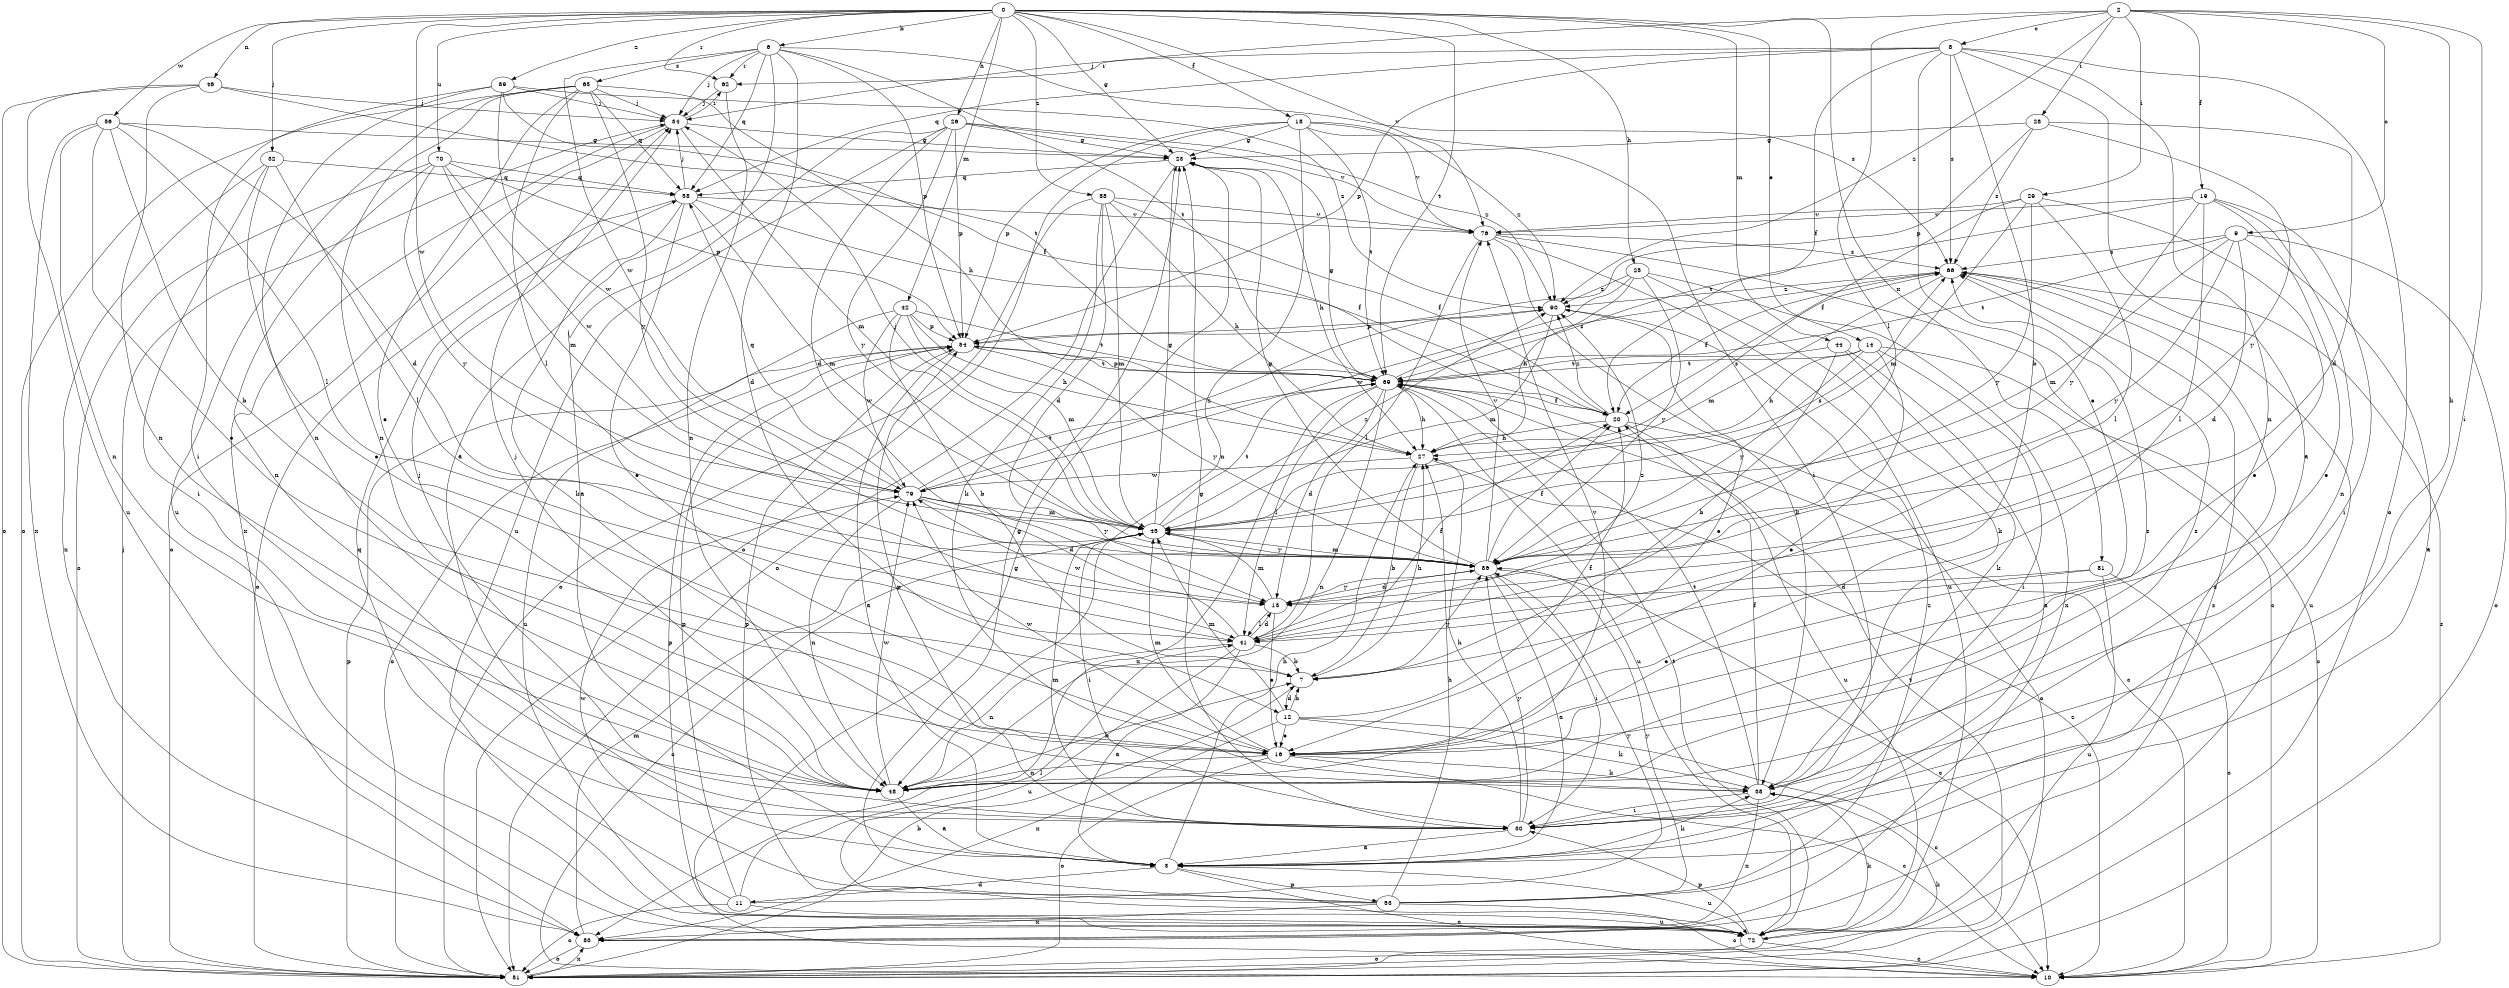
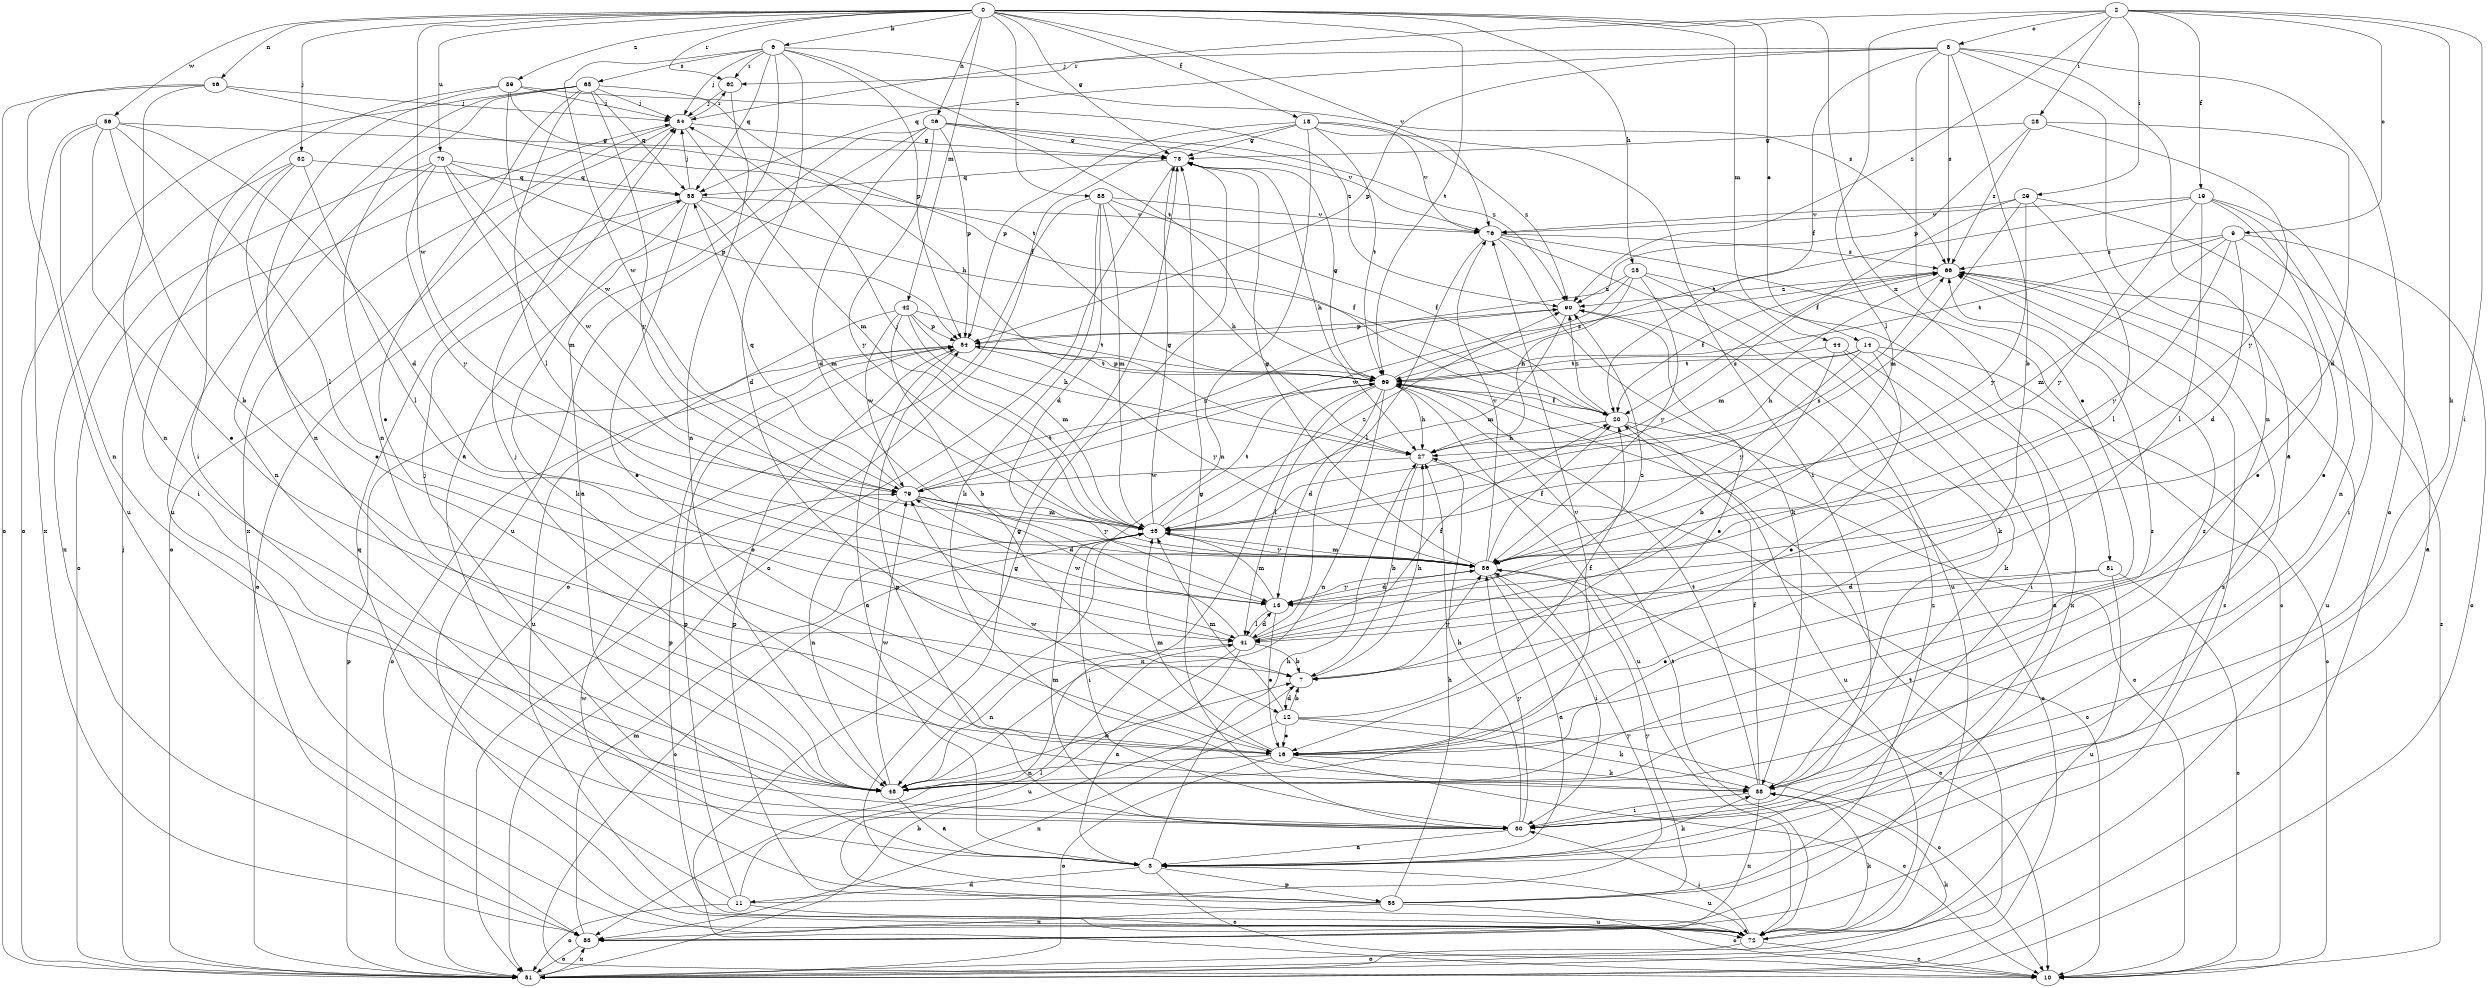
  strict digraph {
    0
    6
    14
    18
-   23
+   23 [label=73]
    25
    26
    32
    42
    44
    46
    56
    62
    69
    70
    76
    79
    81
    88
    89
    34
    3
    12
    54
    58
    65
    66
    30
    10
    27
    86
    16
    90
    48
    51
    38
    83
    72
    13
    41
    7
    45
    20
    2
    8
    9
    19
    28
    29
    11
    53
    0 -> 6 [label=b]
    0 -> 14 [label=e]
    0 -> 18 [label=f]
    0 -> 23 [label=g]
    0 -> 25 [label=h]
    0 -> 26 [label=h]
    0 -> 32 [label=j]
    0 -> 42 [label=m]
    0 -> 44 [label=m]
    0 -> 46 [label=n]
    0 -> 56 [label=w]
    0 -> 62 [label=r]
    0 -> 69 [label=t]
    0 -> 70 [label=u]
    0 -> 76 [label=v]
    0 -> 79 [label=w]
    0 -> 81 [label=x]
    0 -> 88 [label=z]
    0 -> 89 [label=z]
    6 -> 62 [label=r]
    6 -> 69 [label=t]
    6 -> 79 [label=w]
    6 -> 34 [label=j]
    6 -> 3 [label=a]
    6 -> 12 [label=d]
    6 -> 54 [label=p]
    6 -> 58 [label=q]
    6 -> 65 [label=s]
    6 -> 66 [label=s]
    14 -> 69 [label=t]
    14 -> 30 [label=i]
    14 -> 10 [label=c]
    14 -> 27 [label=h]
    14 -> 86 [label=y]
    14 -> 16 [label=e]
    18 -> 23 [label=g]
    18 -> 69 [label=t]
    18 -> 76 [label=v]
    18 -> 54 [label=p]
    18 -> 30 [label=i]
    18 -> 90 [label=z]
    18 -> 48 [label=n]
    18 -> 51 [label=o]
    23 -> 58 [label=q]
    23 -> 27 [label=h]
    23 -> 51 [label=o]
    25 -> 79 [label=w]
    25 -> 27 [label=h]
    25 -> 86 [label=y]
    25 -> 90 [label=z]
    25 -> 38 [label=k]
    25 -> 83 [label=x]
    26 -> 23 [label=g]
    26 -> 76 [label=v]
    26 -> 3 [label=a]
    26 -> 54 [label=p]
    26 -> 86 [label=y]
    26 -> 90 [label=z]
    26 -> 72 [label=u]
    26 -> 13 [label=d]
    32 -> 58 [label=q]
    32 -> 30 [label=i]
    32 -> 16 [label=e]
    32 -> 83 [label=x]
    32 -> 41 [label=l]
    42 -> 69 [label=t]
    42 -> 79 [label=w]
    42 -> 54 [label=p]
    42 -> 27 [label=h]
    42 -> 72 [label=u]
    42 -> 7 [label=b]
    42 -> 45 [label=m]
    44 -> 69 [label=t]
    44 -> 3 [label=a]
    44 -> 38 [label=k]
    44 -> 7 [label=b]
    46 -> 69 [label=t]
    46 -> 34 [label=j]
    46 -> 48 [label=n]
    46 -> 51 [label=o]
    46 -> 72 [label=u]
    56 -> 23 [label=g]
    56 -> 16 [label=e]
    56 -> 48 [label=n]
    56 -> 83 [label=x]
    56 -> 13 [label=d]
    56 -> 41 [label=l]
    56 -> 7 [label=b]
    62 -> 34 [label=j]
    62 -> 48 [label=n]
    69 -> 23 [label=g]
    69 -> 54 [label=p]
    69 -> 66 [label=s]
    69 -> 10 [label=c]
    69 -> 27 [label=h]
    69 -> 48 [label=n]
    69 -> 83 [label=x]
    69 -> 72 [label=u]
    69 -> 13 [label=d]
    69 -> 41 [label=l]
    69 -> 20 [label=f]
    70 -> 79 [label=w]
    70 -> 54 [label=p]
    70 -> 58 [label=q]
    70 -> 86 [label=y]
    70 -> 48 [label=n]
    70 -> 51 [label=o]
    70 -> 45 [label=m]
    76 -> 66 [label=s]
    76 -> 10 [label=c]
    76 -> 38 [label=k]
    76 -> 72 [label=u]
    76 -> 41 [label=l]
    79 -> 69 [label=t]
    79 -> 58 [label=q]
    79 -> 86 [label=y]
    79 -> 90 [label=z]
    79 -> 48 [label=n]
    79 -> 13 [label=d]
    79 -> 45 [label=m]
    81 -> 10 [label=c]
    81 -> 16 [label=e]
    81 -> 72 [label=u]
    81 -> 13 [label=d]
    88 -> 76 [label=v]
    88 -> 27 [label=h]
    88 -> 51 [label=o]
    88 -> 38 [label=k]
    88 -> 13 [label=d]
    88 -> 45 [label=m]
    88 -> 20 [label=f]
    89 -> 79 [label=w]
    89 -> 34 [label=j]
    89 -> 30 [label=i]
    89 -> 90 [label=z]
    89 -> 48 [label=n]
    89 -> 20 [label=f]
    34 -> 23 [label=g]
    34 -> 62 [label=r]
    34 -> 51 [label=o]
    34 -> 83 [label=x]
    34 -> 45 [label=m]
    3 -> 10 [label=c]
    3 -> 27 [label=h]
    3 -> 38 [label=k]
    3 -> 72 [label=u]
    3 -> 11 [label=d]
    3 -> 53 [label=p]
    12 -> 10 [label=c]
    12 -> 16 [label=e]
    12 -> 38 [label=k]
    12 -> 83 [label=x]
    12 -> 7 [label=b]
    12 -> 45 [label=m]
    12 -> 20 [label=f]
    54 -> 69 [label=t]
    54 -> 3 [label=a]
    54 -> 86 [label=y]
    54 -> 51 [label=o]
    58 -> 76 [label=v]
    58 -> 34 [label=j]
    58 -> 16 [label=e]
    58 -> 51 [label=o]
    58 -> 38 [label=k]
    58 -> 45 [label=m]
    58 -> 20 [label=f]
    65 -> 34 [label=j]
    65 -> 58 [label=q]
    65 -> 27 [label=h]
    65 -> 86 [label=y]
    65 -> 16 [label=e]
    65 -> 48 [label=n]
    65 -> 51 [label=o]
    65 -> 72 [label=u]
    65 -> 41 [label=l]
    66 -> 90 [label=z]
    66 -> 72 [label=u]
    66 -> 45 [label=m]
    66 -> 20 [label=f]
    30 -> 23 [label=g]
    30 -> 34 [label=j]
    30 -> 3 [label=a]
    30 -> 54 [label=p]
    30 -> 27 [label=h]
    30 -> 86 [label=y]
    30 -> 45 [label=m]
    10 -> 23 [label=g]
    10 -> 66 [label=s]
    27 -> 79 [label=w]
    27 -> 66 [label=s]
-   27 -> 10 [label=z]
+   27 -> 10 [label=c]
    27 -> 7 [label=b]
    86 -> 23 [label=g]
    86 -> 76 [label=v]
    86 -> 3 [label=a]
    86 -> 30 [label=i]
    86 -> 10 [label=c]
    86 -> 13 [label=d]
    86 -> 45 [label=m]
    86 -> 20 [label=f]
    16 -> 79 [label=w]
    16 -> 10 [label=c]
    16 -> 48 [label=n]
    16 -> 51 [label=o]
    16 -> 38 [label=k]
    16 -> 45 [label=m]
    90 -> 54 [label=p]
    90 -> 16 [label=e]
    90 -> 45 [label=m]
    48 -> 76 [label=v]
    48 -> 79 [label=w]
    48 -> 34 [label=j]
    48 -> 3 [label=a]
    48 -> 66 [label=s]
    48 -> 7 [label=b]
    51 -> 69 [label=t]
    51 -> 34 [label=j]
    51 -> 54 [label=p]
    51 -> 38 [label=k]
    51 -> 83 [label=x]
    51 -> 7 [label=b]
    38 -> 69 [label=t]
    38 -> 66 [label=s]
    38 -> 30 [label=i]
    38 -> 83 [label=x]
    38 -> 20 [label=f]
    83 -> 66 [label=s]
    83 -> 51 [label=o]
    83 -> 45 [label=m]
    72 -> 69 [label=t]
    72 -> 54 [label=p]
-   72 -> 30 [label=p]
+   72 -> 30 [label=i]
    72 -> 10 [label=c]
    72 -> 51 [label=o]
    72 -> 38 [label=k]
    13 -> 86 [label=y]
    13 -> 16 [label=e]
    13 -> 41 [label=l]
    13 -> 45 [label=m]
    41 -> 79 [label=w]
    41 -> 3 [label=a]
    41 -> 90 [label=z]
    41 -> 48 [label=n]
    41 -> 72 [label=u]
    41 -> 13 [label=d]
    41 -> 7 [label=b]
    41 -> 20 [label=f]
    7 -> 12 [label=d]
    7 -> 27 [label=h]
    7 -> 86 [label=y]
    45 -> 23 [label=g]
    45 -> 69 [label=t]
    45 -> 34 [label=j]
    45 -> 66 [label=s]
    45 -> 30 [label=i]
    45 -> 10 [label=c]
    45 -> 86 [label=y]
    45 -> 90 [label=z]
    20 -> 27 [label=h]
    20 -> 90 [label=z]
    20 -> 51 [label=o]
    20 -> 72 [label=u]
    2 -> 34 [label=j]
    2 -> 30 [label=i]
    2 -> 90 [label=z]
    2 -> 38 [label=k]
    2 -> 41 [label=l]
    2 -> 8 [label=c]
    2 -> 9 [label=c]
    2 -> 19 [label=f]
    2 -> 28 [label=i]
    2 -> 29 [label=i]
    8 -> 62 [label=r]
    8 -> 3 [label=a]
    8 -> 54 [label=p]
    8 -> 58 [label=q]
    8 -> 66 [label=s]
    8 -> 16 [label=e]
    8 -> 48 [label=n]
    8 -> 51 [label=o]
    8 -> 7 [label=b]
    8 -> 20 [label=f]
    9 -> 69 [label=t]
    9 -> 3 [label=a]
    9 -> 66 [label=s]
    9 -> 86 [label=y]
    9 -> 51 [label=o]
    9 -> 13 [label=d]
    9 -> 45 [label=m]
    19 -> 69 [label=t]
    19 -> 76 [label=v]
    19 -> 30 [label=i]
    19 -> 86 [label=y]
    19 -> 16 [label=e]
    19 -> 48 [label=n]
    19 -> 41 [label=l]
    28 -> 23 [label=g]
    28 -> 54 [label=p]
    28 -> 66 [label=s]
    28 -> 86 [label=y]
    28 -> 13 [label=d]
    29 -> 76 [label=v]
    29 -> 86 [label=y]
    29 -> 16 [label=e]
    29 -> 41 [label=l]
    29 -> 45 [label=m]
    29 -> 20 [label=f]
    11 -> 54 [label=p]
    11 -> 58 [label=q]
    11 -> 86 [label=y]
    11 -> 51 [label=o]
    11 -> 72 [label=u]
    11 -> 41 [label=l]
    53 -> 23 [label=g]
    53 -> 79 [label=w]
    53 -> 54 [label=p]
    53 -> 66 [label=s]
    53 -> 10 [label=c]
    53 -> 27 [label=h]
    53 -> 86 [label=y]
    53 -> 90 [label=z]
    53 -> 83 [label=x]
  }
